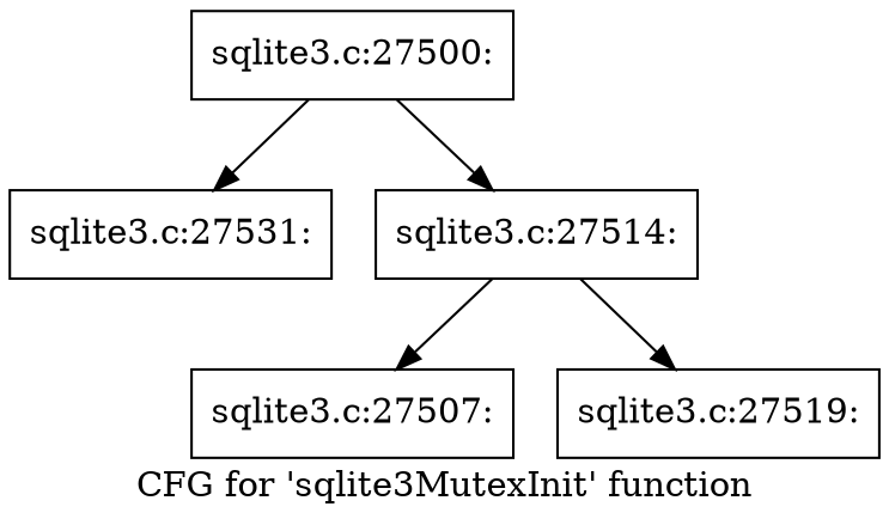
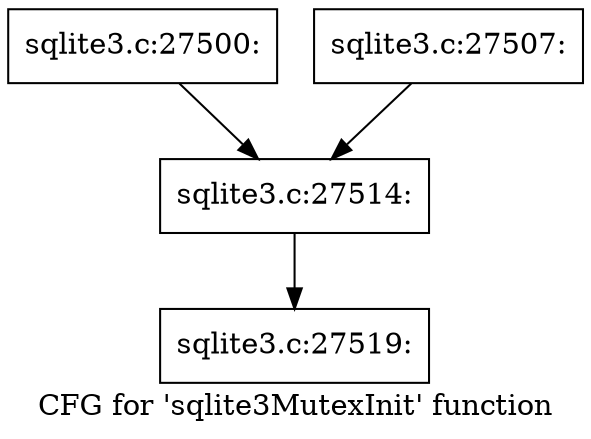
  digraph {
    fontname="DejaVu Serif"
    label="CFG for 'sqlite3MutexInit' function"
    node [fontname="DejaVu Serif" shape=record]
    edge [fontname="DejaVu Serif"]
    n1 [label="{sqlite3.c:27500:}"]
-   n2 [label="{sqlite3.c:27531:}"]
    n3 [label="{sqlite3.c:27514:}"]
    n4 [label="{sqlite3.c:27507:}"]
    n5 [label="{sqlite3.c:27519:}"]
-   n1 -> n2
    n1 -> n3
    n3 -> n5
-   n3 -> n4
+   n4 -> n3
  }
